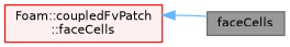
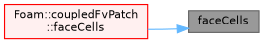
  digraph {
    rankdir=RL
    node [fontname=Helvetica fontsize=10 shape=box style=filled]
    n1 [color=gray40 fillcolor=grey60 fontcolor=black height=0.2 label=faceCells width=0.4]
    n2 [color=red fillcolor="#FFF0F0" height=0.2 label="Foam::coupledFvPatch\l::faceCells" width=0.4]
-   n2 -> n1 [color=steelblue1 dir=back fontname=Helvetica fontsize=10 labelfontname=Helvetica labelfontsize=10 style=solid]
+   n1 -> n2 [color=steelblue1 dir=back fontname=Helvetica fontsize=10 labelfontname=Helvetica labelfontsize=10 style=solid]
  }
